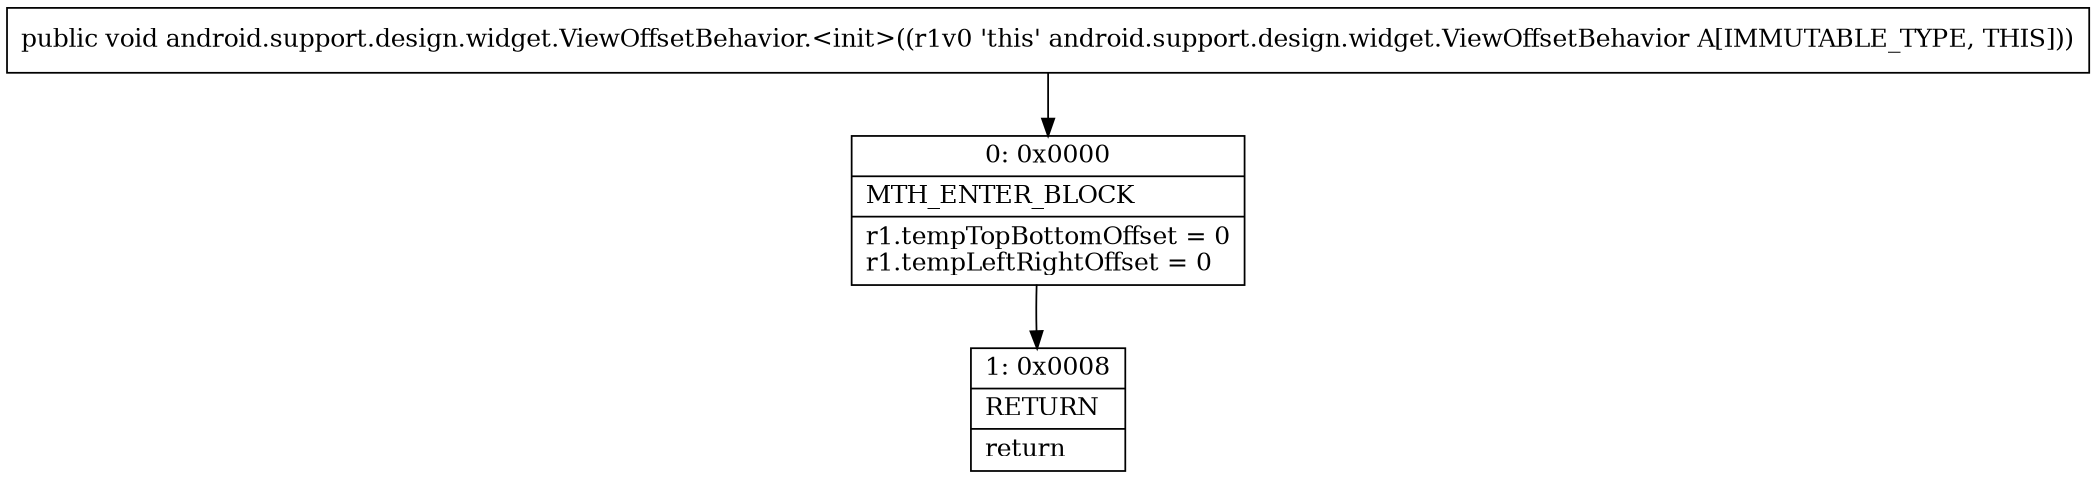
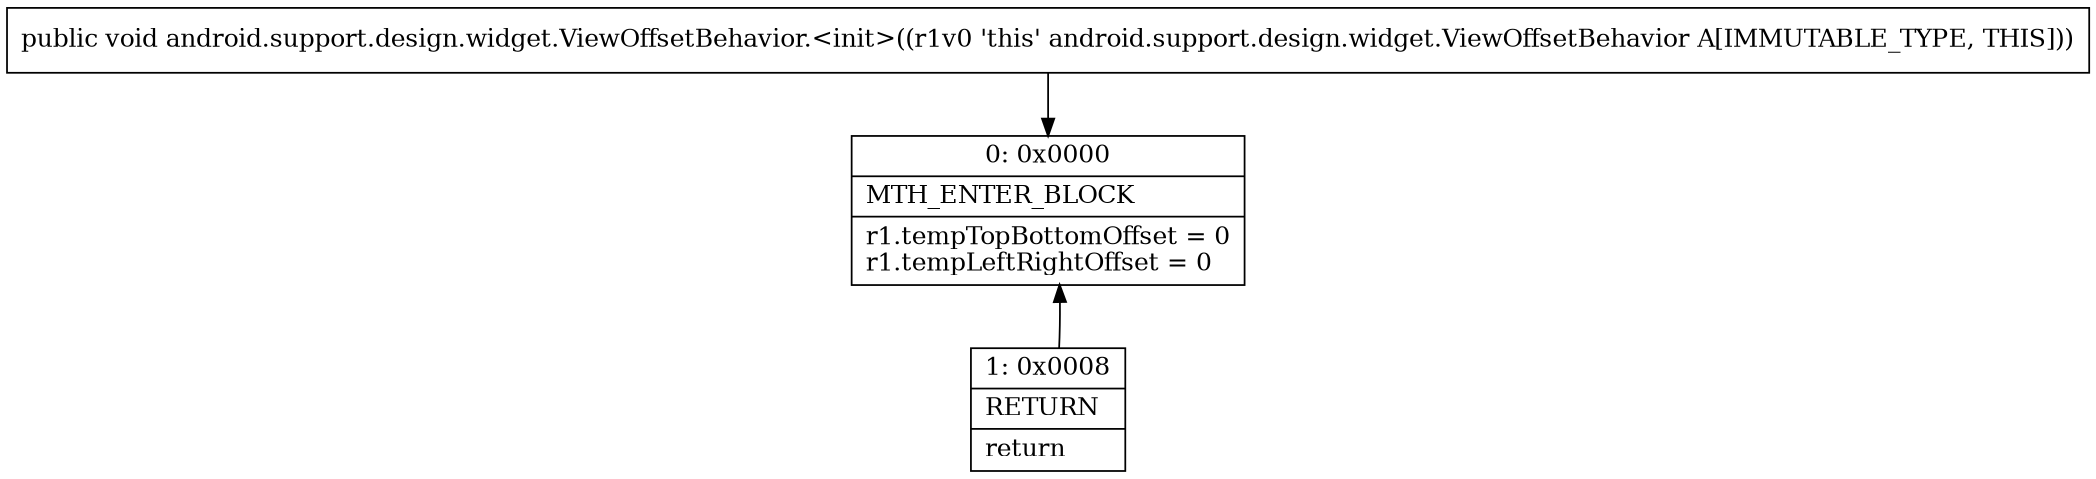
  digraph {
    node [shape=record]
    n1 [label="{0\:\ 0x0000|MTH_ENTER_BLOCK\l|r1.tempTopBottomOffset = 0\lr1.tempLeftRightOffset = 0\l}"]
    n2 [label="{1\:\ 0x0008|RETURN\l|return\l}"]
    n3 [label="{public void android.support.design.widget.ViewOffsetBehavior.\<init\>((r1v0 'this' android.support.design.widget.ViewOffsetBehavior A[IMMUTABLE_TYPE, THIS])) }"]
-   n1 -> n2
+   n2 -> n1
    n3 -> n1
  }
